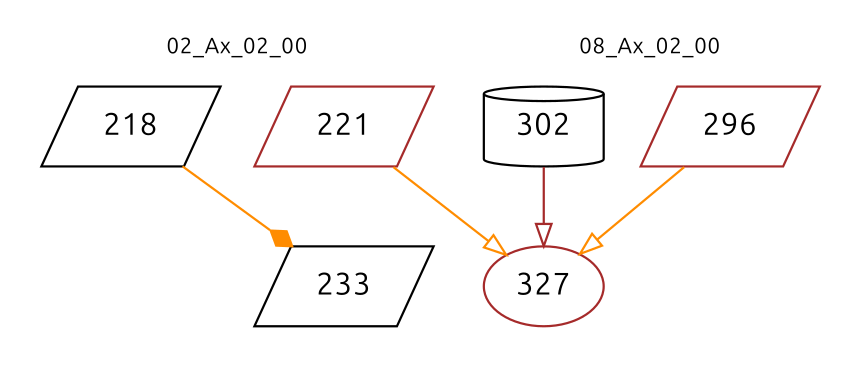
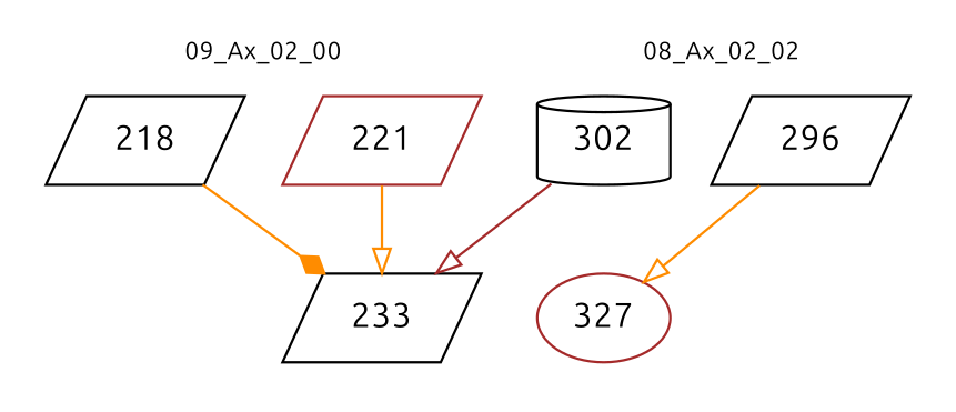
  digraph {
    fontname=Ubuntu
    node [color=black fontname=Ubuntu shape=parallelogram]
    edge [arrowhead=onormal color=darkorange fontname=Ubuntu]
    n1 [label=218]
    n2 [color=brown label=221]
    n3 [label=233]
-   n4 [color=brown label=296]
+   n4 [label=296]
    n5 [label=302 shape=cylinder]
    n6 [color=brown label=327 shape=ellipse]
    subgraph cluster_1 {
      color=white
      fontsize=10
-     label="02_Ax_02_00"
+     label="09_Ax_02_00"
      n1
      n2
      n3
    }
    subgraph cluster_2 {
      color=white
      fontsize=10
-     label="08_Ax_02_00"
+     label="08_Ax_02_02"
      n4
      n5
      n6
    }
    n1 -> n3 [arrowhead=diamond]
-   n2 -> n6
+   n2 -> n3
    n4 -> n6
-   n5 -> n6 [color=brown]
+   n5 -> n3 [color=brown]
  }
